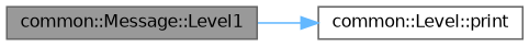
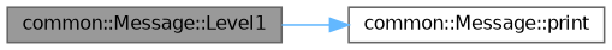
  digraph {
    rankdir=LR
    node [fontname=Helvetica fontsize=10 shape=box style=filled]
    n1 [color=gray40 fillcolor=grey60 fontcolor=black height=0.2 label="common::Message::Level1" width=0.4]
-   n2 [color=grey40 fillcolor=white height=0.2 label="common::Level::print" width=0.4]
+   n2 [color=grey40 fillcolor=white height=0.2 label="common::Message::print" width=0.4]
    n1 -> n2 [color=steelblue1 fontname=Helvetica fontsize=10 labelfontname=Helvetica labelfontsize=10 style=solid]
  }
